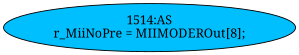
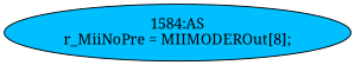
  strict digraph {
    fontname="Noto Serif"
-   n1 [ast="<pyverilog.vparser.ast.Assign object at 0x7fbdee048fd0>" def_var="['r_MiiNoPre']" fillcolor=deepskyblue label="1514:AS\nr_MiiNoPre = MIIMODEROut[8];" statements="[]" style=filled typ=Assign use_var="['MIIMODEROut']" fontname="Noto Serif"]
+   n1 [ast="<pyverilog.vparser.ast.Assign object at 0x7fbdee048fd0>" def_var="['r_MiiNoPre']" fillcolor=deepskyblue label="1584:AS\nr_MiiNoPre = MIIMODEROut[8];" statements="[]" style=filled typ=Assign use_var="['MIIMODEROut']" fontname="Noto Serif"]
  }
